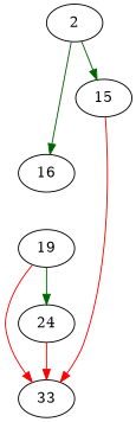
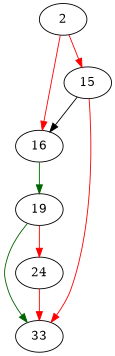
  strict digraph {
    edge [color=red cond=true]
    2 [entry=true]
    15
    16
    33
    19
    24
-   2 -> 15 [color=darkgreen]
-   2 -> 16 [color=darkgreen cond=false]
+   2 -> 15
+   2 -> 16 [cond=false]
+   15 -> 16 [color="" cond=""]
    15 -> 33 [cond=false]
-   19 -> 33
-   19 -> 24 [color=darkgreen cond=false]
+   16 -> 19 [color=darkgreen]
+   19 -> 33 [color=darkgreen]
+   19 -> 24 [cond=false]
    24 -> 33 [cond=""]
  }
